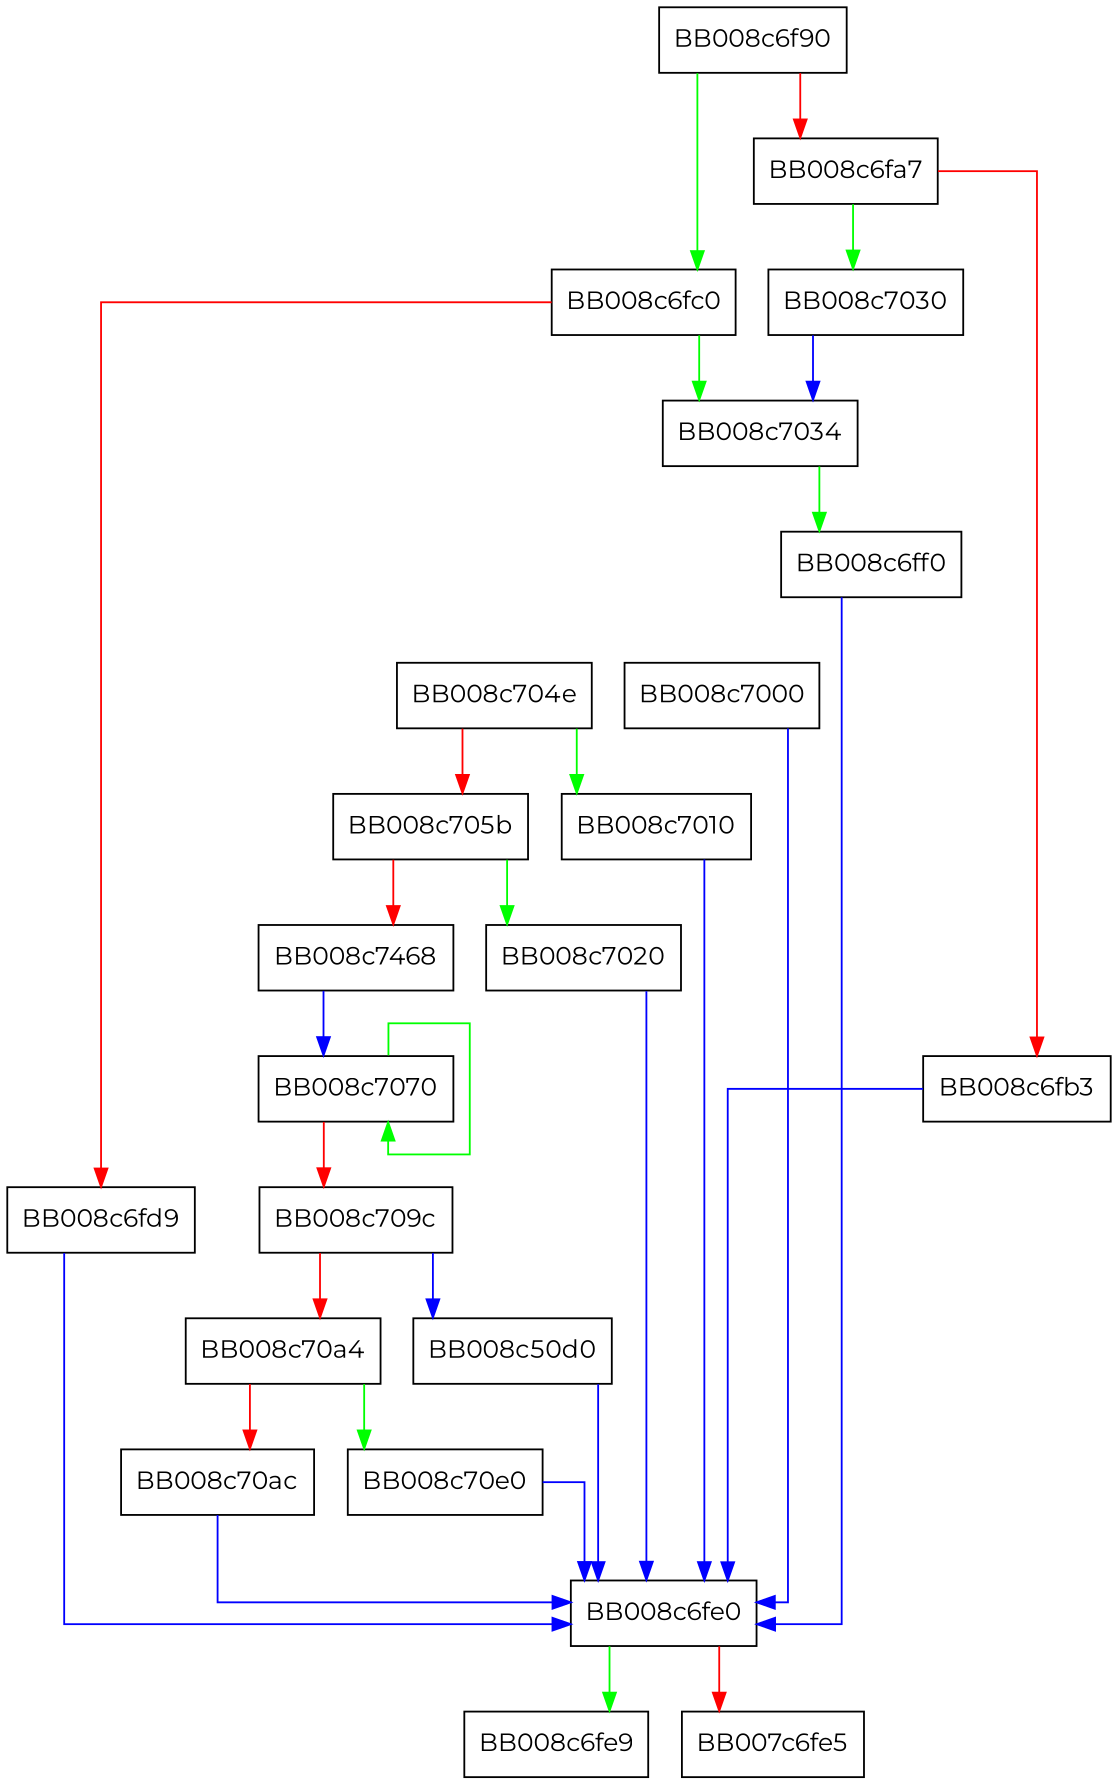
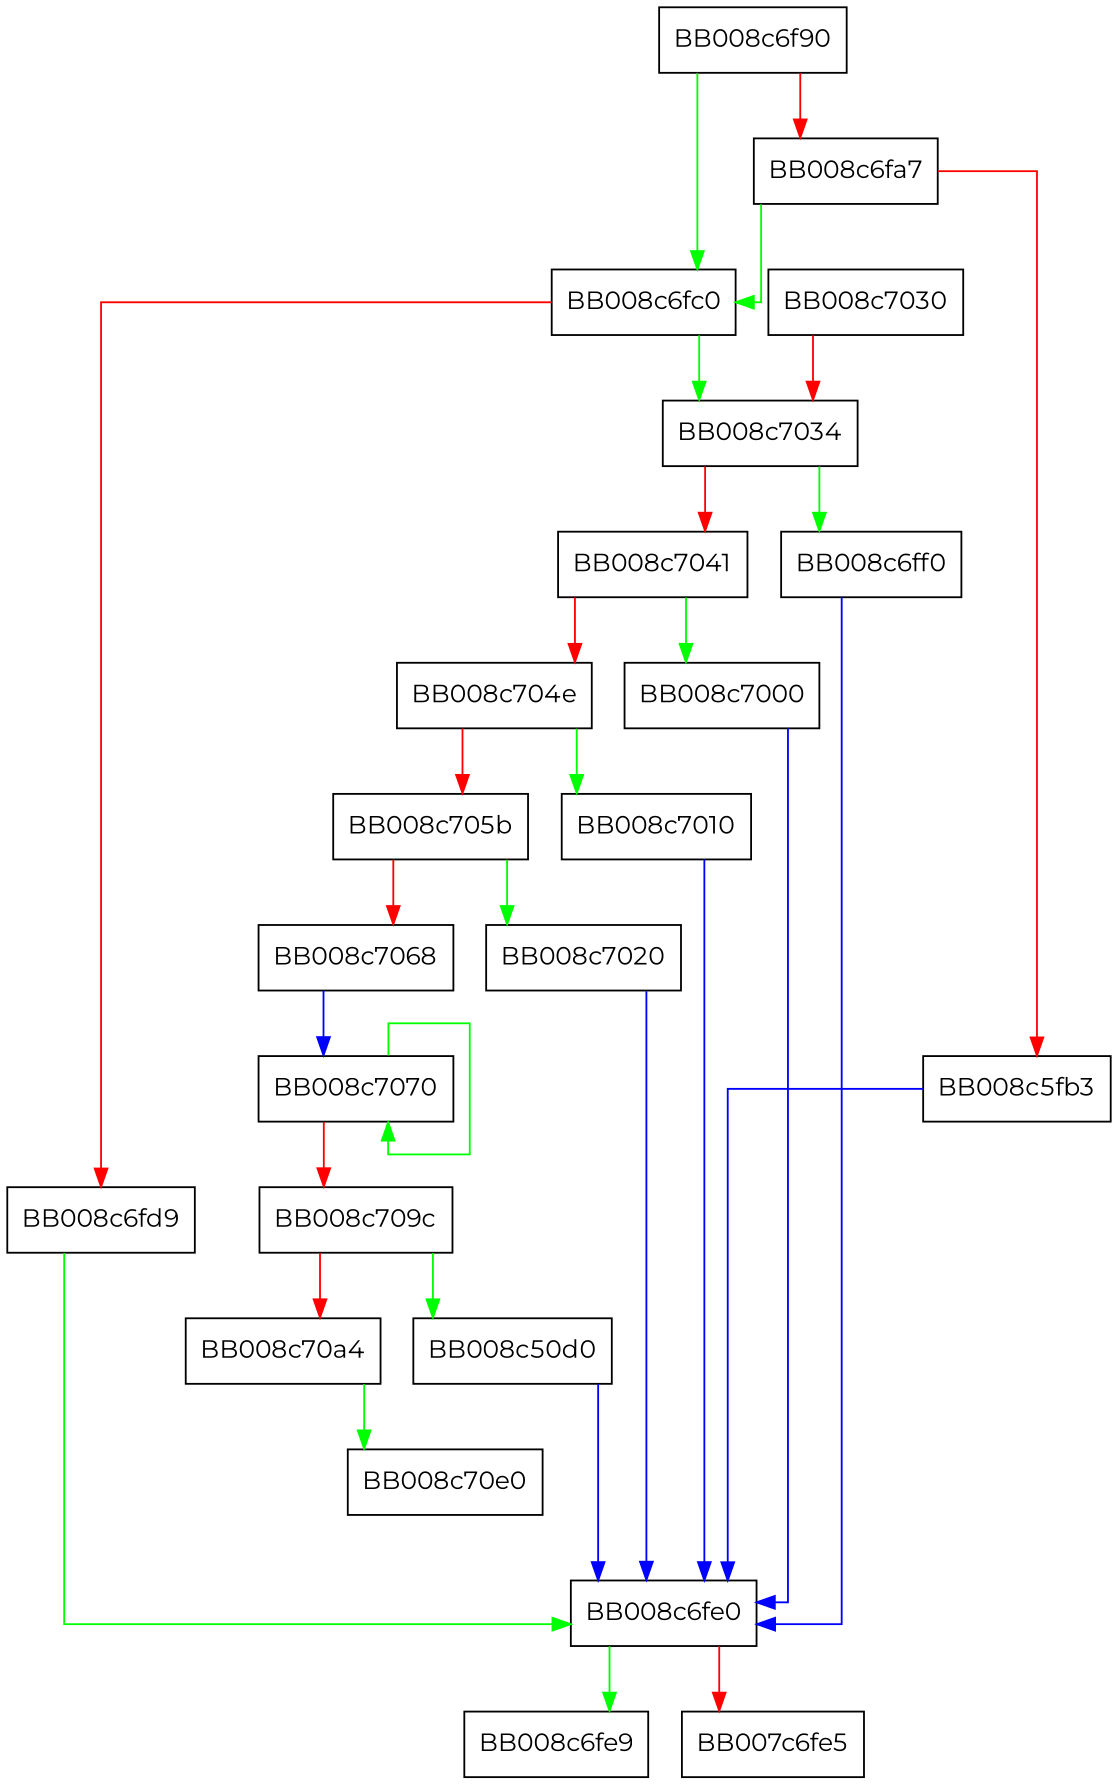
  digraph {
    fontname=Montserrat
    splines=ortho
    node [fontname=Montserrat shape=box]
    edge [color=green fontname=Montserrat]
    BB008c6f90
    BB008c6fc0
    BB008c6fa7
    BB008c7034
    BB008c6fd9
    BB008c7030
-   BB008c6fb3
+   BB008c6fb3 [label=BB008c5fb3]
    BB008c6ff0
+   BB008c7041
    BB008c6fe0
    BB008c6fe9
    n12 [label=BB007c6fe5]
    BB008c7000
    BB008c704e
    BB008c7010
    BB008c7020
    BB008c705b
-   BB008c7068 [label=BB008c7468]
+   BB008c7068
    BB008c7070
    BB008c709c
    n21 [label=BB008c50d0]
    BB008c70a4
    BB008c70e0
-   BB008c70ac
    BB008c6f90 -> BB008c6fc0
    BB008c6f90 -> BB008c6fa7 [color=red]
    BB008c6fc0 -> BB008c7034
    BB008c6fc0 -> BB008c6fd9 [color=red]
-   BB008c6fa7 -> BB008c7030
+   BB008c6fa7 -> BB008c6fc0
    BB008c6fa7 -> BB008c6fb3 [color=red]
    BB008c7034 -> BB008c6ff0
-   BB008c6fd9 -> BB008c6fe0 [color=blue]
-   BB008c7030 -> BB008c7034 [color=blue]
+   BB008c7034 -> BB008c7041 [color=red]
+   BB008c6fd9 -> BB008c6fe0
+   BB008c7030 -> BB008c7034 [color=red]
    BB008c6fb3 -> BB008c6fe0 [color=blue]
    BB008c6ff0 -> BB008c6fe0 [color=blue]
+   BB008c7041 -> BB008c7000
+   BB008c7041 -> BB008c704e [color=red]
    BB008c6fe0 -> BB008c6fe9
    BB008c6fe0 -> n12 [color=red]
    BB008c7000 -> BB008c6fe0 [color=blue]
    BB008c704e -> BB008c7010
    BB008c704e -> BB008c705b [color=red]
    BB008c7010 -> BB008c6fe0 [color=blue]
    BB008c7020 -> BB008c6fe0 [color=blue]
    BB008c705b -> BB008c7020
    BB008c705b -> BB008c7068 [color=red]
    BB008c7068 -> BB008c7070 [color=blue]
    BB008c7070 -> BB008c7070
    BB008c7070 -> BB008c709c [color=red]
-   BB008c709c -> n21 [color=blue]
+   BB008c709c -> n21
    BB008c709c -> BB008c70a4 [color=red]
    n21 -> BB008c6fe0 [color=blue]
    BB008c70a4 -> BB008c70e0
-   BB008c70a4 -> BB008c70ac [color=red]
-   BB008c70e0 -> BB008c6fe0 [color=blue]
-   BB008c70ac -> BB008c6fe0 [color=blue]
  }
